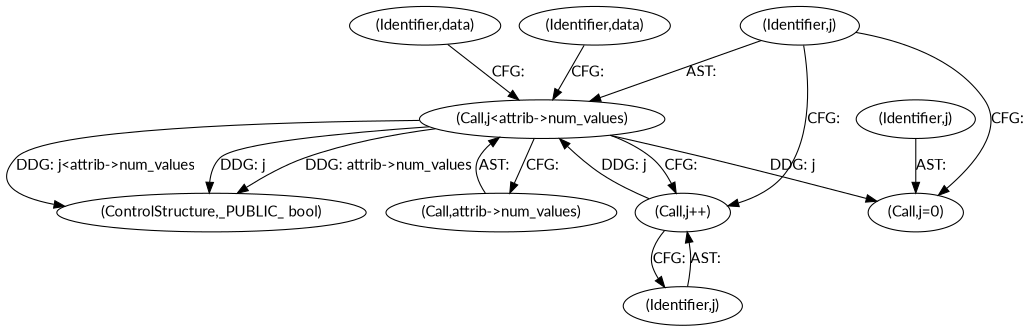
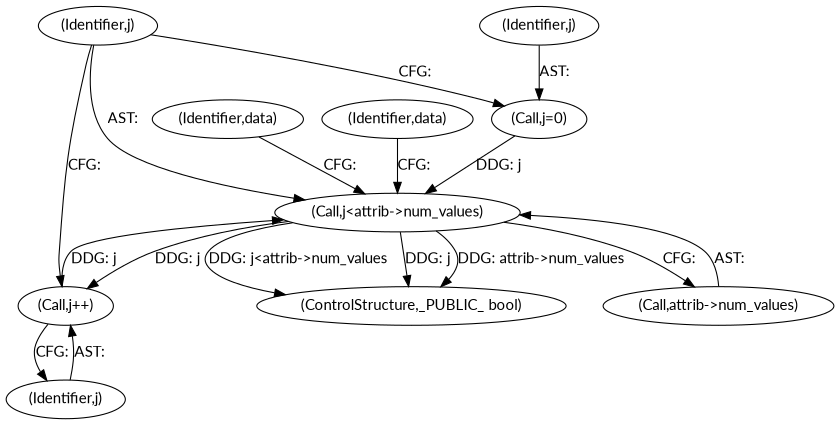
  digraph {
    fontname=Lato
    node [fontname=Lato]
    edge [fontname=Lato]
    n1 [label="(Call,j<attrib->num_values)"]
    n2 [label="(Call,j++)"]
    n3 [label="(ControlStructure,_PUBLIC_ bool)"]
    n4 [label="(Call,attrib->num_values)"]
    n5 [label="(Identifier,j)"]
    n6 [label="(Call,j=0)"]
    n7 [label="(Identifier,j)"]
    n8 [label="(Identifier,data)"]
    n9 [label="(Identifier,j)"]
    n10 [label="(Identifier,data)"]
-   n1 -> n2 [label="CFG: "]
+   n1 -> n2 [label="DDG: j"]
    n1 -> n3 [label="DDG: j<attrib->num_values"]
    n1 -> n3 [label="DDG: j"]
    n1 -> n3 [label="DDG: attrib->num_values"]
    n1 -> n4 [label="CFG: "]
    n2 -> n1 [label="DDG: j"]
    n2 -> n5 [label="CFG: "]
    n4 -> n1 [label="AST: "]
    n5 -> n2 [label="AST: "]
-   n1 -> n6 [label="DDG: j"]
+   n6 -> n1 [label="DDG: j"]
    n7 -> n1 [label="AST: "]
    n7 -> n2 [label="CFG: "]
    n7 -> n6 [label="CFG: "]
    n8 -> n1 [label="CFG: "]
    n9 -> n6 [label="AST: "]
    n10 -> n1 [label="CFG: "]
  }
